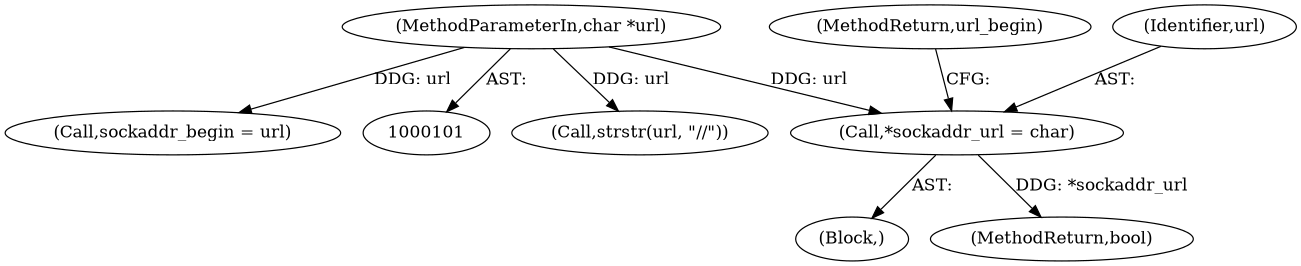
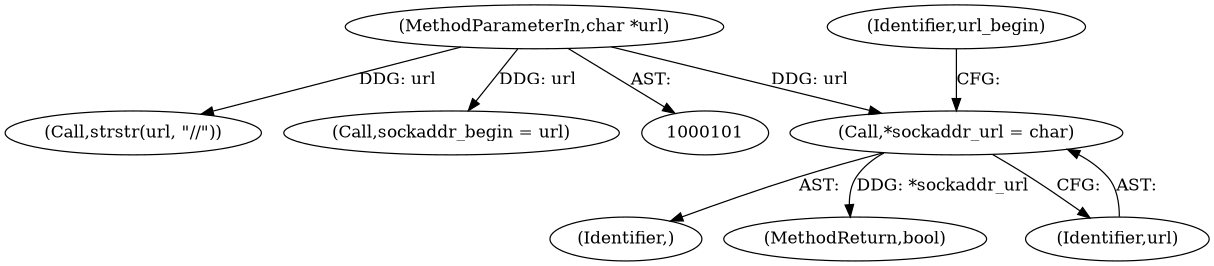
  digraph {
    n1 [label="(Call,*sockaddr_url = char)"]
-   n2 [label="(Block,)"]
+   n2 [label="(Identifier,)"]
    n3 [label="(MethodReturn,bool)"]
    n4 [label="(Identifier,url)"]
    n5 [label="(MethodParameterIn,char *url)"]
    n6 [label="(Call,strstr(url, \"//\"))"]
    n7 [label="(Call,sockaddr_begin = url)"]
    1000101
-   n9 [label="(MethodReturn,url_begin)"]
+   n9 [label="(Identifier,url_begin)"]
    n1 -> n2 [label="AST: "]
    n1 -> n3 [label="DDG: *sockaddr_url"]
+   n1 -> n4 [label="CFG: "]
    n4 -> n1 [label="AST: "]
    n5 -> n1 [label="DDG: url"]
    n5 -> n6 [label="DDG: url"]
    n5 -> n7 [label="DDG: url"]
    n5 -> 1000101 [label="AST: "]
    n9 -> n1 [label="CFG: "]
  }
